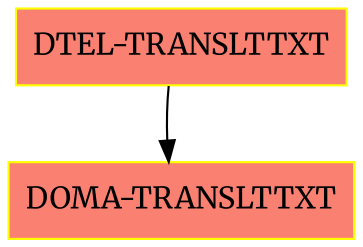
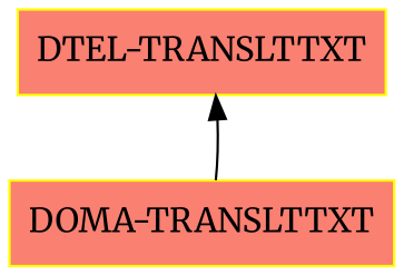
  digraph {
    fontname=Merriweather
    node [color=yellow shape=box style=filled fillcolor=salmon fontname=Merriweather]
    "DTEL-TRANSLTTXT"
    "DOMA-TRANSLTTXT"
-   "DTEL-TRANSLTTXT" -> "DOMA-TRANSLTTXT" [fontname=Merriweather]
+   "DOMA-TRANSLTTXT" -> "DTEL-TRANSLTTXT" [fontname=Merriweather]
  }
